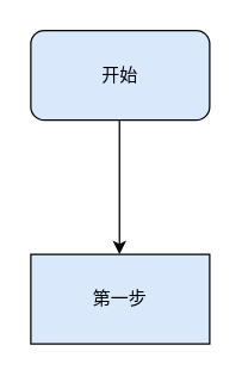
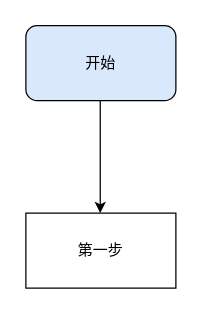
  <mxCell id="0" />
  <mxCell id="1" parent="0" />
- <mxCell id="2" value="第一步" style="rounded=0;whiteSpace=wrap;html=1;fillColor=#dae8fc;" parent="1" vertex="1"><mxGeometry x="20" y="170" width="120" height="60" as="geometry" /></mxCell>
+ <mxCell id="2" value="第一步" style="rounded=0;whiteSpace=wrap;html=1;" parent="1" vertex="1"><mxGeometry x="20" y="170" width="120" height="60" as="geometry" /></mxCell>
  <mxCell id="3" value="开始" style="rounded=1;whiteSpace=wrap;html=1;fillColor=#dae8fc;" parent="1" vertex="1"><mxGeometry x="20" y="20" width="120" height="60" as="geometry" /></mxCell>
  <mxCell id="4" value="" style="endArrow=classic;html=1;rounded=0;" parent="1" edge="1"><mxGeometry width="50" height="50" relative="1" as="geometry"><mxPoint x="79.5" y="130" as="sourcePoint" /><mxPoint x="79.5" y="170" as="targetPoint" /><Array as="points"><mxPoint x="79.5" y="80" /></Array></mxGeometry></mxCell>
